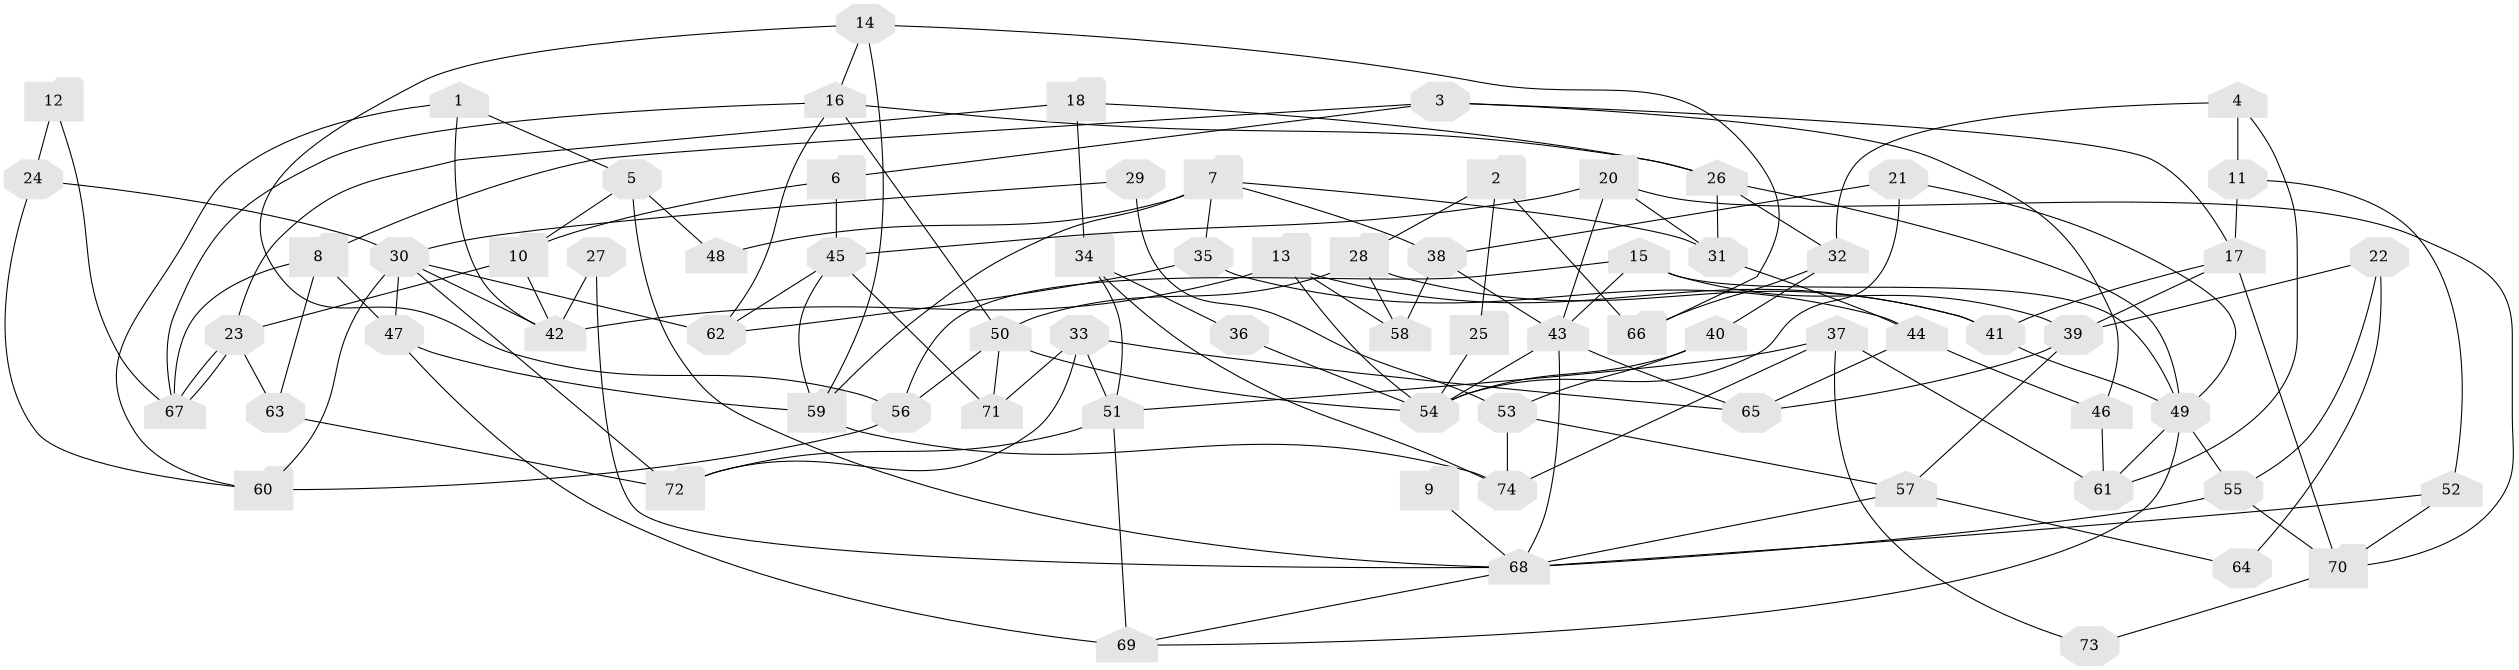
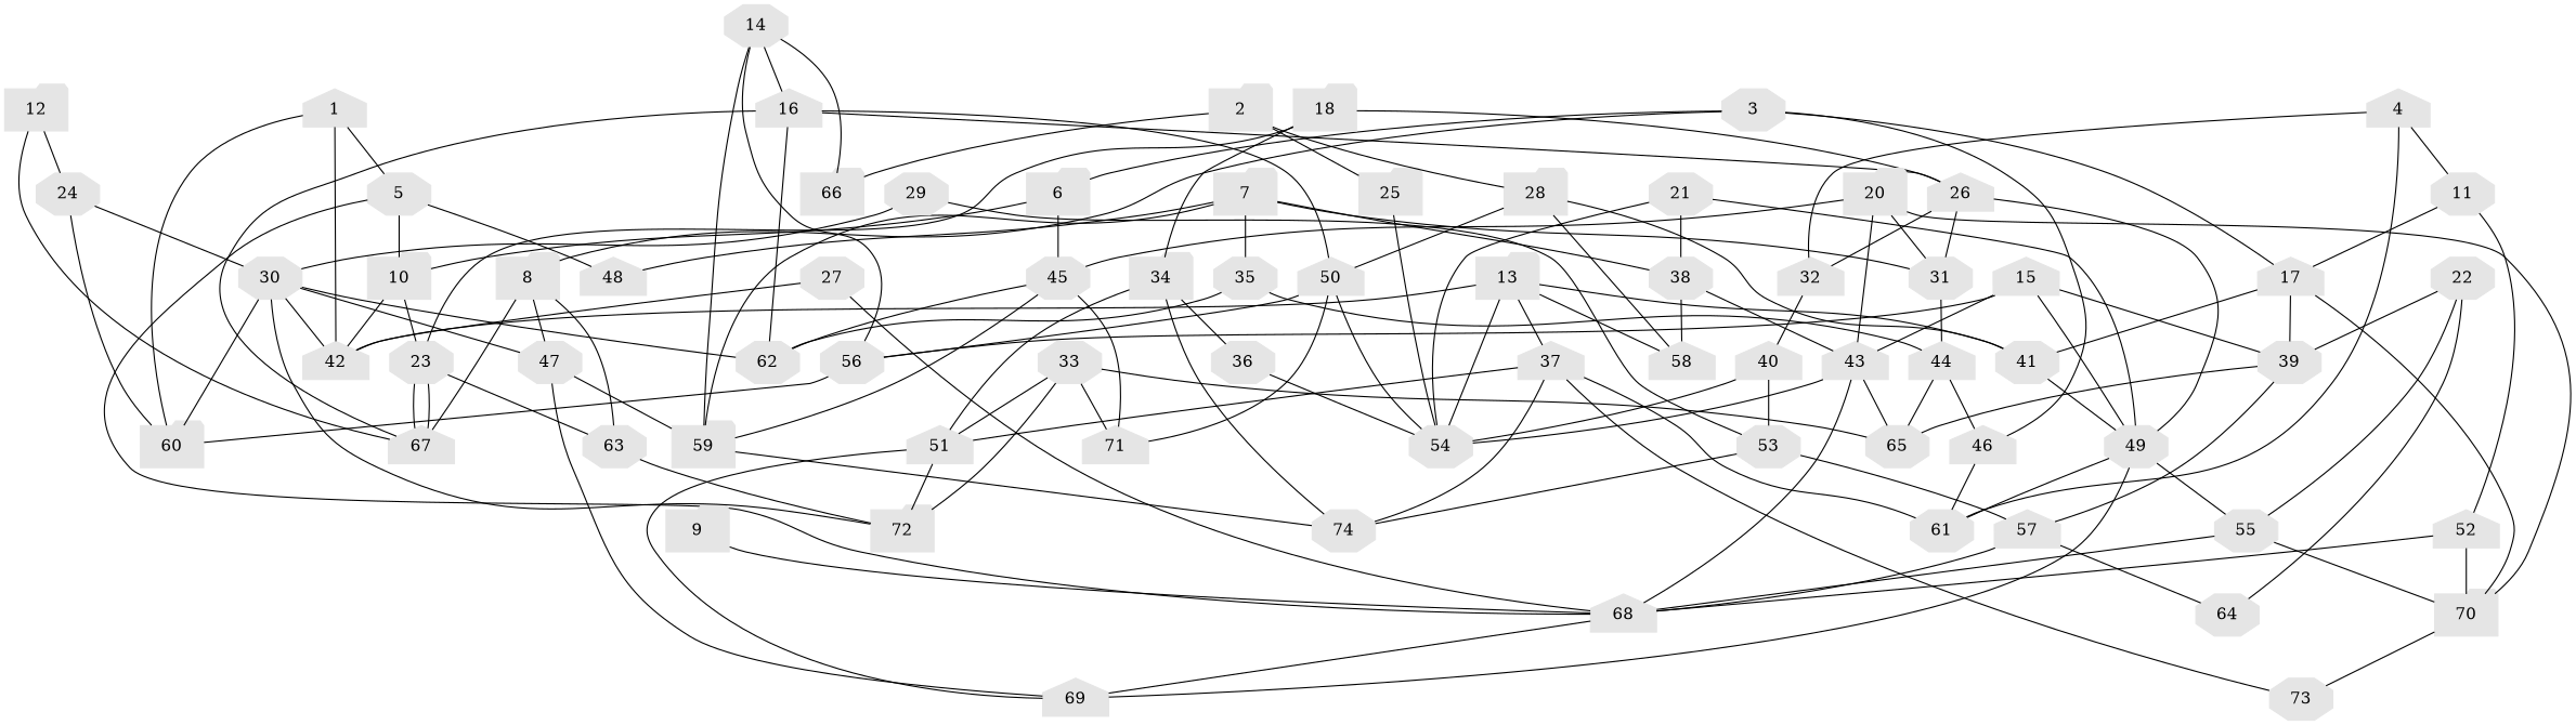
  graph {
    fontname="DejaVu Serif"
    node [color=gray90 fontname="DejaVu Serif" shape=octagon style=filled]
    edge [fontname="DejaVu Serif"]
    1 [shape=house]
    5
    42 [shape=house]
    60 [shape=folder]
    10 [shape=folder]
    48 [shape=house]
    68 [shape=house]
    2 [shape=folder]
    25 [shape=folder]
    28 [shape=folder]
    66 [shape=folder]
    54
    41
    58 [shape=house]
    50 [shape=house]
    6 [shape=folder]
    3
    8 [shape=folder]
    17 [shape=house]
    46 [shape=house]
    45
    47
    63
    67 [shape=house]
    39
    70 [shape=folder]
    61
    4 [shape=house]
    11
    32 [shape=house]
    52 [shape=house]
    40 [shape=house]
    23
    69 [shape=house]
    59 [shape=folder]
    62
    71 [shape=house]
    7 [shape=folder]
    31
    35
    38
    44 [shape=house]
    43 [shape=house]
    74
    72 [shape=folder]
    9 [shape=folder]
    33
    51 [shape=house]
    65
    12 [shape=folder]
    24
    30
    13 [shape=folder]
    37 [shape=house]
    73
    49
    14
    16 [shape=house]
    56
    26 [shape=house]
    15 [shape=house]
    57 [shape=house]
    55
    18 [shape=folder]
    34 [shape=folder]
    36
    20 [shape=folder]
    21
    22
    64
    27
    29
    53
    1 -- 5
    1 -- 42
    1 -- 60
    5 -- 10
    5 -- 48
    5 -- 68
    10 -- 42
    10 -- 23
    68 -- 69
    2 -- 25
    2 -- 28
    2 -- 66
    25 -- 54
    28 -- 41
    28 -- 58
    28 -- 50
    41 -- 49
    50 -- 54
    50 -- 71
    50 -- 56
    6 -- 10
    6 -- 45
    3 -- 6
    3 -- 8
    3 -- 17
    3 -- 46
    8 -- 47
    8 -- 63
    8 -- 67
    17 -- 41
    17 -- 39
    17 -- 70
    46 -- 61
    45 -- 59
    45 -- 62
    45 -- 71
    47 -- 69
    47 -- 59
    63 -- 72
    39 -- 65
    39 -- 57
    70 -- 73
    4 -- 61
    4 -- 11
    4 -- 32
    11 -- 17
    11 -- 52
-   32 -- 66
    32 -- 40
    52 -- 68
    52 -- 70
    40 -- 54
    40 -- 53
    23 -- 63
    23 -- 67
    23 -- 67
    59 -- 74
    7 -- 48
    7 -- 59
    7 -- 31
    7 -- 35
    7 -- 38
    31 -- 44
    35 -- 62
    35 -- 44
    38 -- 58
    38 -- 43
    44 -- 46
    44 -- 65
    43 -- 68
    43 -- 54
    43 -- 65
    9 -- 68
    33 -- 71
    33 -- 72
    33 -- 51
    33 -- 65
    51 -- 69
    51 -- 72
    12 -- 67
    12 -- 24
    24 -- 60
    24 -- 30
    30 -- 42
    30 -- 60
    30 -- 47
    30 -- 62
    30 -- 72
    13 -- 42
    13 -- 54
    13 -- 41
    13 -- 58
+   13 -- 37
    37 -- 61
    37 -- 74
    37 -- 51
    37 -- 73
    49 -- 61
    49 -- 69
    49 -- 55
    14 -- 66
    14 -- 59
    14 -- 16
    14 -- 56
    16 -- 50
    16 -- 67
    16 -- 62
    16 -- 26
    56 -- 60
    26 -- 32
    26 -- 31
    26 -- 49
    15 -- 39
    15 -- 43
    15 -- 49
    15 -- 56
    57 -- 68
    57 -- 64
    55 -- 68
    55 -- 70
    18 -- 23
    18 -- 26
    18 -- 34
    34 -- 74
    34 -- 51
    34 -- 36
    36 -- 54
    20 -- 45
    20 -- 70
    20 -- 31
    20 -- 43
    21 -- 54
    21 -- 38
    21 -- 49
    22 -- 39
    22 -- 55
    22 -- 64
    27 -- 42
    27 -- 68
    29 -- 30
    29 -- 53
    53 -- 74
    53 -- 57
  }
